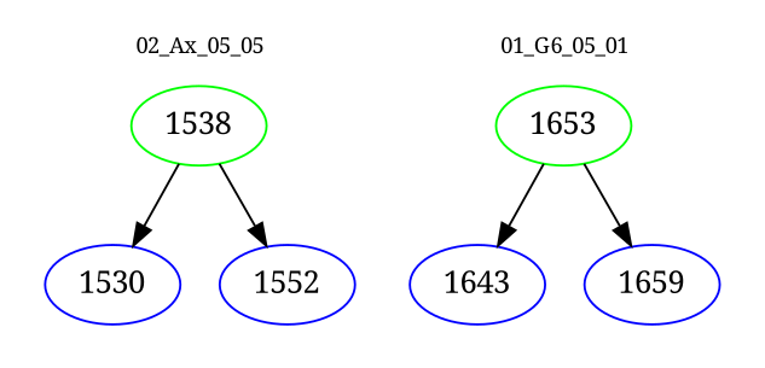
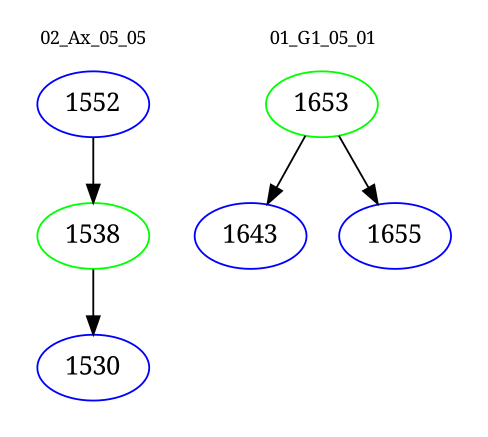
  digraph {
    fontname="Noto Serif"
    node [color=blue fontname="Noto Serif"]
    edge [color=black fontname="Noto Serif"]
    n1 [color=green label=1538]
    n2 [label=1530]
    n3 [label=1552]
    n4 [color=green label=1653]
    n5 [label=1643]
-   n6 [label=1659]
+   n6 [label=1655]
    subgraph cluster_1 {
      color=white
      fontsize=10
      label="02_Ax_05_05"
      n1
      n2
      n3
    }
    subgraph cluster_2 {
      color=white
      fontsize=10
-     label="01_G6_05_01"
+     label="01_G1_05_01"
      n4
      n5
      n6
    }
    n1 -> n2
-   n1 -> n3
+   n3 -> n1
    n4 -> n5
    n4 -> n6
  }
